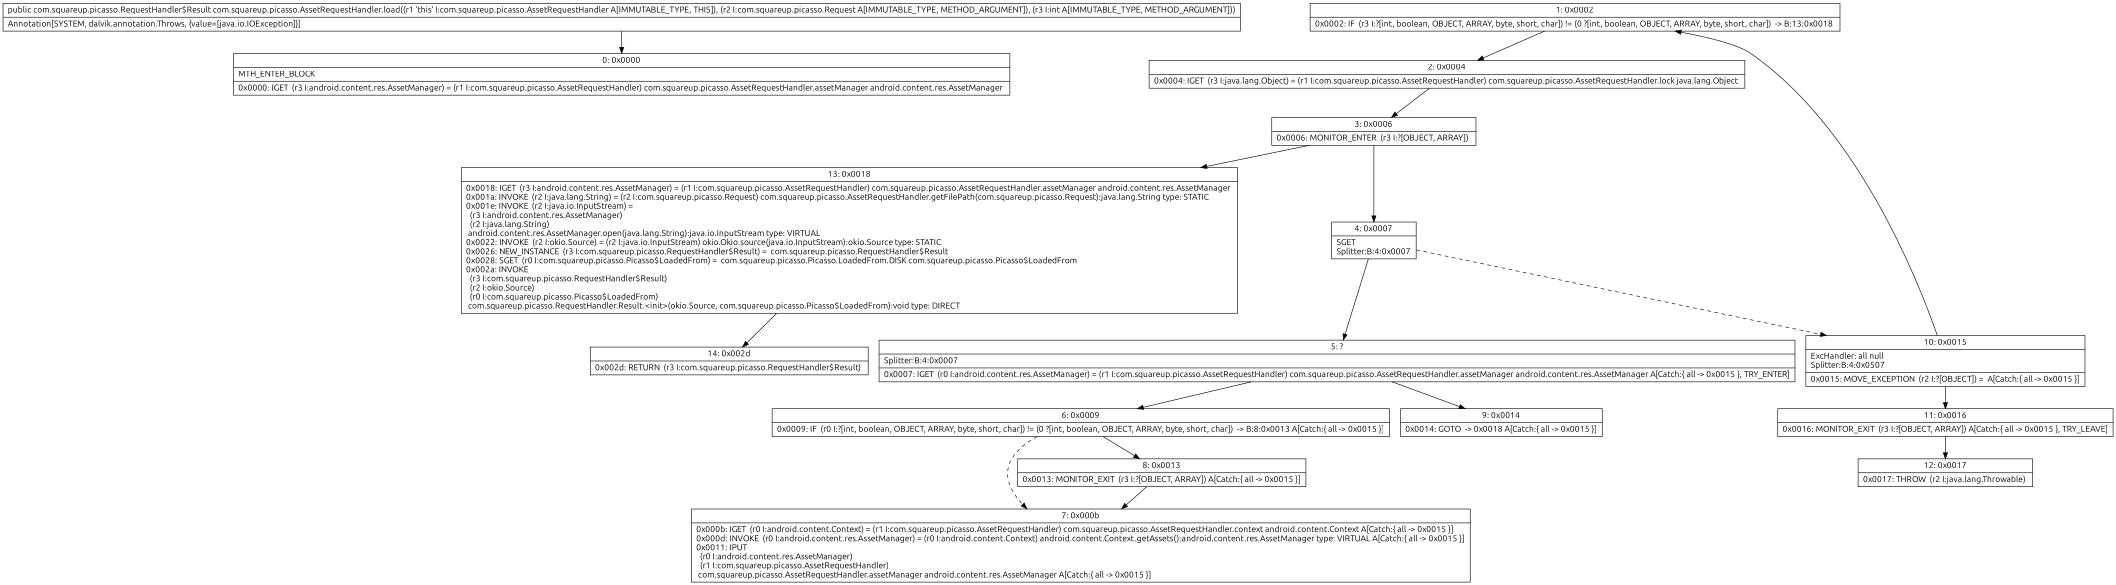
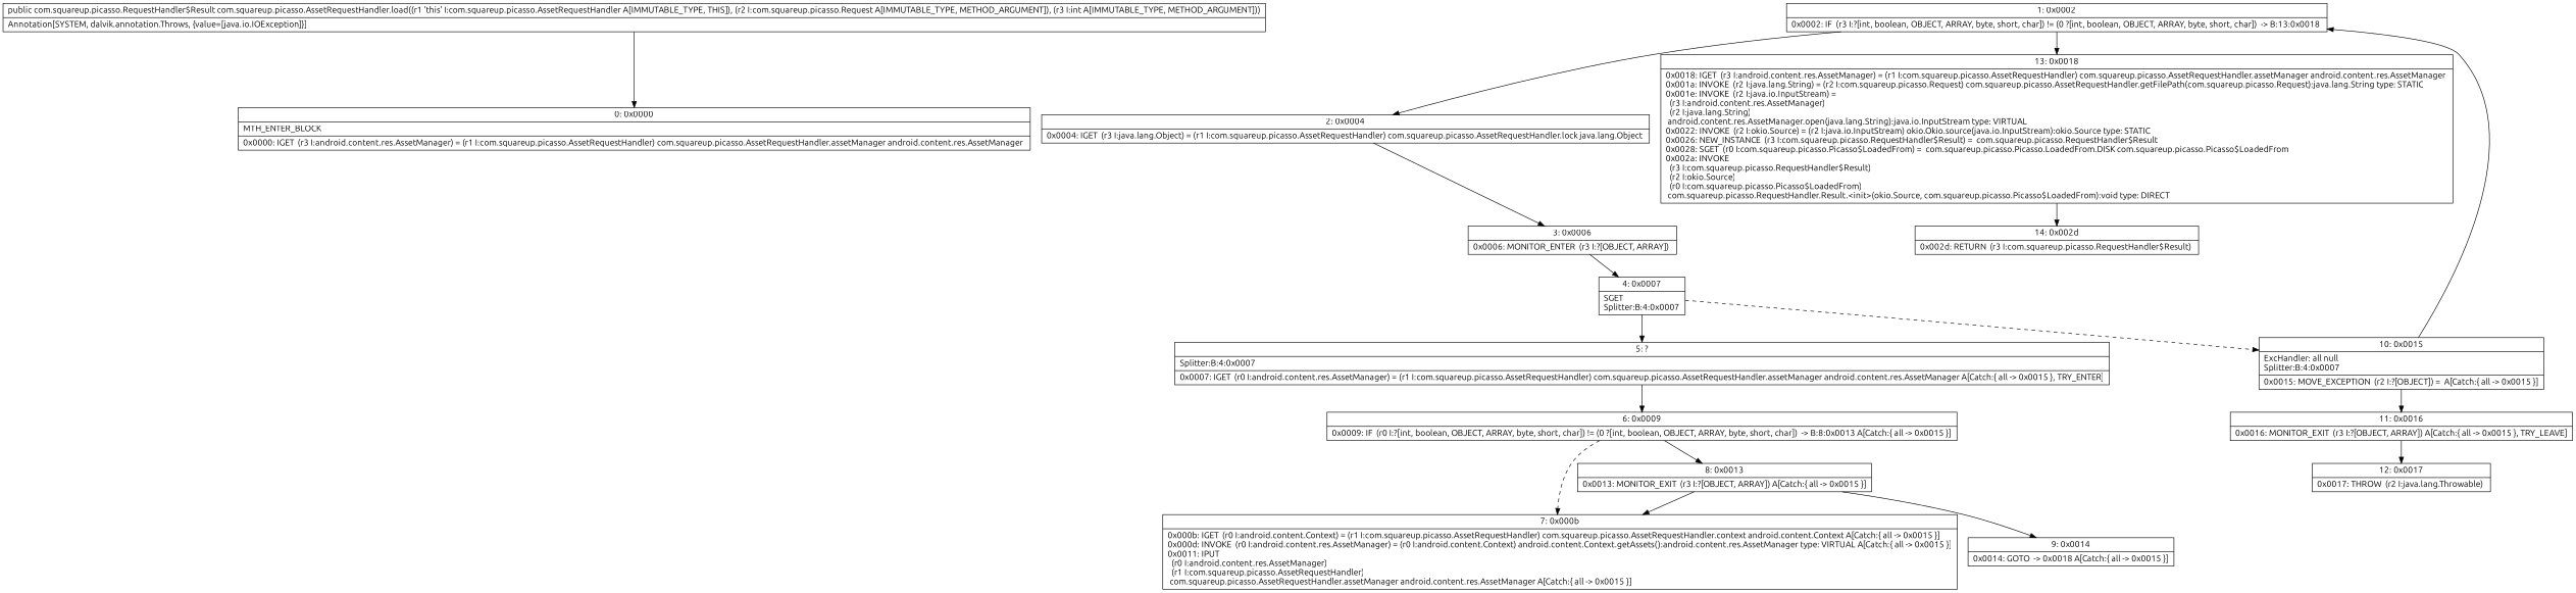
  digraph {
    fontname=Ubuntu
    node [fontname=Ubuntu shape=record]
    edge [fontname=Ubuntu]
    n1 [label="{0\:\ 0x0000|MTH_ENTER_BLOCK\l|0x0000: IGET  (r3 I:android.content.res.AssetManager) = (r1 I:com.squareup.picasso.AssetRequestHandler) com.squareup.picasso.AssetRequestHandler.assetManager android.content.res.AssetManager \l}"]
    n2 [label="{1\:\ 0x0002|0x0002: IF  (r3 I:?[int, boolean, OBJECT, ARRAY, byte, short, char]) != (0 ?[int, boolean, OBJECT, ARRAY, byte, short, char])  \-\> B:13:0x0018 \l}"]
    n3 [label="{2\:\ 0x0004|0x0004: IGET  (r3 I:java.lang.Object) = (r1 I:com.squareup.picasso.AssetRequestHandler) com.squareup.picasso.AssetRequestHandler.lock java.lang.Object \l}"]
    n4 [label="{13\:\ 0x0018|0x0018: IGET  (r3 I:android.content.res.AssetManager) = (r1 I:com.squareup.picasso.AssetRequestHandler) com.squareup.picasso.AssetRequestHandler.assetManager android.content.res.AssetManager \l0x001a: INVOKE  (r2 I:java.lang.String) = (r2 I:com.squareup.picasso.Request) com.squareup.picasso.AssetRequestHandler.getFilePath(com.squareup.picasso.Request):java.lang.String type: STATIC \l0x001e: INVOKE  (r2 I:java.io.InputStream) = \l  (r3 I:android.content.res.AssetManager)\l  (r2 I:java.lang.String)\l android.content.res.AssetManager.open(java.lang.String):java.io.InputStream type: VIRTUAL \l0x0022: INVOKE  (r2 I:okio.Source) = (r2 I:java.io.InputStream) okio.Okio.source(java.io.InputStream):okio.Source type: STATIC \l0x0026: NEW_INSTANCE  (r3 I:com.squareup.picasso.RequestHandler$Result) =  com.squareup.picasso.RequestHandler$Result \l0x0028: SGET  (r0 I:com.squareup.picasso.Picasso$LoadedFrom) =  com.squareup.picasso.Picasso.LoadedFrom.DISK com.squareup.picasso.Picasso$LoadedFrom \l0x002a: INVOKE  \l  (r3 I:com.squareup.picasso.RequestHandler$Result)\l  (r2 I:okio.Source)\l  (r0 I:com.squareup.picasso.Picasso$LoadedFrom)\l com.squareup.picasso.RequestHandler.Result.\<init\>(okio.Source, com.squareup.picasso.Picasso$LoadedFrom):void type: DIRECT \l}"]
    n5 [label="{3\:\ 0x0006|0x0006: MONITOR_ENTER  (r3 I:?[OBJECT, ARRAY]) \l}"]
    n6 [label="{14\:\ 0x002d|0x002d: RETURN  (r3 I:com.squareup.picasso.RequestHandler$Result) \l}"]
    n7 [label="{4\:\ 0x0007|SGET\lSplitter:B:4:0x0007\l}"]
    n8 [label="{5\:\ ?|Splitter:B:4:0x0007\l|0x0007: IGET  (r0 I:android.content.res.AssetManager) = (r1 I:com.squareup.picasso.AssetRequestHandler) com.squareup.picasso.AssetRequestHandler.assetManager android.content.res.AssetManager A[Catch:\{ all \-\> 0x0015 \}, TRY_ENTER]\l}"]
-   n9 [label="{10\:\ 0x0015|ExcHandler: all null\lSplitter:B:4:0x0507\l|0x0015: MOVE_EXCEPTION  (r2 I:?[OBJECT]) =  A[Catch:\{ all \-\> 0x0015 \}]\l}"]
+   n9 [label="{10\:\ 0x0015|ExcHandler: all null\lSplitter:B:4:0x0007\l|0x0015: MOVE_EXCEPTION  (r2 I:?[OBJECT]) =  A[Catch:\{ all \-\> 0x0015 \}]\l}"]
    n10 [label="{6\:\ 0x0009|0x0009: IF  (r0 I:?[int, boolean, OBJECT, ARRAY, byte, short, char]) != (0 ?[int, boolean, OBJECT, ARRAY, byte, short, char])  \-\> B:8:0x0013 A[Catch:\{ all \-\> 0x0015 \}]\l}"]
    n11 [label="{11\:\ 0x0016|0x0016: MONITOR_EXIT  (r3 I:?[OBJECT, ARRAY]) A[Catch:\{ all \-\> 0x0015 \}, TRY_LEAVE]\l}"]
    n12 [label="{7\:\ 0x000b|0x000b: IGET  (r0 I:android.content.Context) = (r1 I:com.squareup.picasso.AssetRequestHandler) com.squareup.picasso.AssetRequestHandler.context android.content.Context A[Catch:\{ all \-\> 0x0015 \}]\l0x000d: INVOKE  (r0 I:android.content.res.AssetManager) = (r0 I:android.content.Context) android.content.Context.getAssets():android.content.res.AssetManager type: VIRTUAL A[Catch:\{ all \-\> 0x0015 \}]\l0x0011: IPUT  \l  (r0 I:android.content.res.AssetManager)\l  (r1 I:com.squareup.picasso.AssetRequestHandler)\l com.squareup.picasso.AssetRequestHandler.assetManager android.content.res.AssetManager A[Catch:\{ all \-\> 0x0015 \}]\l}"]
    n13 [label="{8\:\ 0x0013|0x0013: MONITOR_EXIT  (r3 I:?[OBJECT, ARRAY]) A[Catch:\{ all \-\> 0x0015 \}]\l}"]
    n14 [label="{9\:\ 0x0014|0x0014: GOTO  \-\> 0x0018 A[Catch:\{ all \-\> 0x0015 \}]\l}"]
    n15 [label="{12\:\ 0x0017|0x0017: THROW  (r2 I:java.lang.Throwable) \l}"]
    n16 [label="{public com.squareup.picasso.RequestHandler$Result com.squareup.picasso.AssetRequestHandler.load((r1 'this' I:com.squareup.picasso.AssetRequestHandler A[IMMUTABLE_TYPE, THIS]), (r2 I:com.squareup.picasso.Request A[IMMUTABLE_TYPE, METHOD_ARGUMENT]), (r3 I:int A[IMMUTABLE_TYPE, METHOD_ARGUMENT]))  | Annotation[SYSTEM, dalvik.annotation.Throws, \{value=[java.io.IOException]\}]\l}"]
    n2 -> n3 [style=solid]
-   n5 -> n4
+   n2 -> n4
    n3 -> n5
    n4 -> n6
    n5 -> n7
    n7 -> n8
    n7 -> n9 [style=dashed]
    n8 -> n10
    n9 -> n2
    n9 -> n11
    n10 -> n12 [style=dashed]
    n10 -> n13
    n11 -> n15
    n13 -> n12
-   n8 -> n14
+   n13 -> n14
    n16 -> n1
  }
